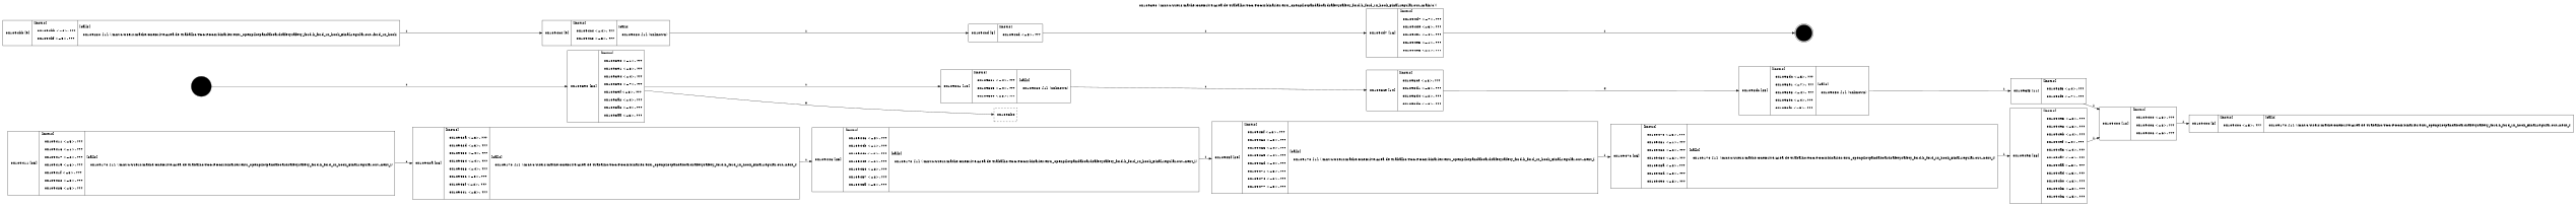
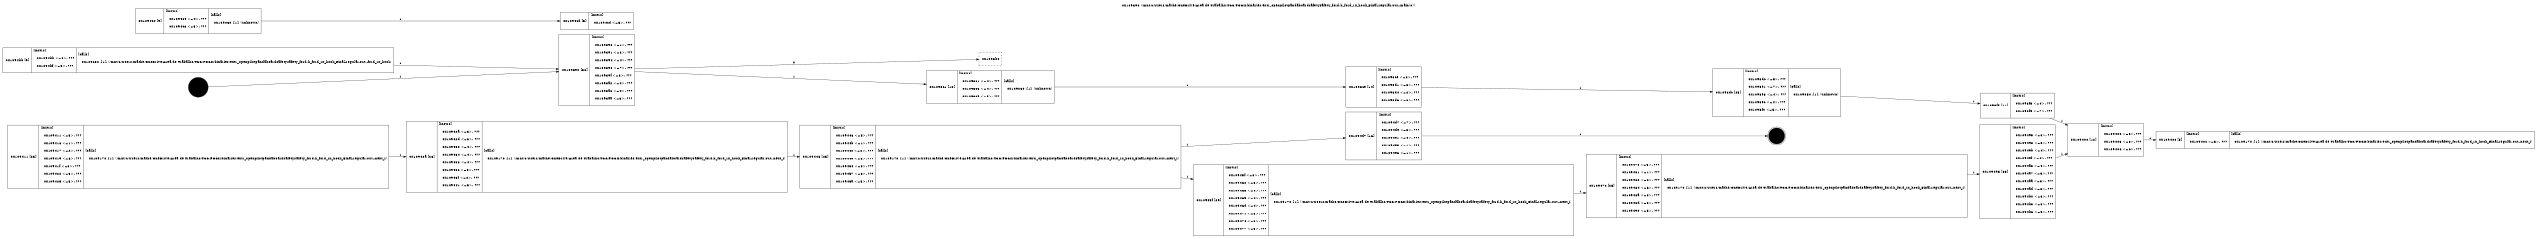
  digraph {
    label="0x109390 (/mnt/c/Users/mathe/OneDrive/Área de Trabalho/TCC/POCII/binaries/extr_openpilotpandaboardsafetysafety_ford.h_ford_rx_hook_Final-regular.out::main(0))"
    labelloc=t
    rankdir=LR
    node [shape=record]
    Entry [fillcolor=black height=0.3 shape=circle style=filled width=0.3]
    n2 [label="{\n     0x109390 [32]\l\n     | [instrs]\l\n     &nbsp;&nbsp;0x109390 \<+1\>: ???\l\n     &nbsp;&nbsp;0x109391 \<+3\>: ???\l\n     &nbsp;&nbsp;0x109394 \<+4\>: ???\l\n     &nbsp;&nbsp;0x109398 \<+7\>: ???\l\n     &nbsp;&nbsp;0x10939f \<+3\>: ???\l\n     &nbsp;&nbsp;0x1093a2 \<+4\>: ???\l\n     &nbsp;&nbsp;0x1093a6 \<+4\>: ???\l\n     &nbsp;&nbsp;0x1093aa \<+6\>: ???\l\n  }"]
    n3 [label="{\n     0x1093c1 [13]\l\n     | [instrs]\l\n     &nbsp;&nbsp;0x1093c1 \<+4\>: ???\l\n     &nbsp;&nbsp;0x1093c5 \<+4\>: ???\l\n     &nbsp;&nbsp;0x1093c9 \<+5\>: ???\l\n     | [calls]\l\n     &nbsp;&nbsp;0x109060 \{1\} (unknown)\l\n  }"]
    n4 [label="{\n     0x1093b0\l\n  }" style=dashed]
    n5 [label="{\n     0x1093ce [14]\l\n     | [instrs]\l\n     &nbsp;&nbsp;0x1093ce \<+3\>: ???\l\n     &nbsp;&nbsp;0x1093d1 \<+3\>: ???\l\n     &nbsp;&nbsp;0x1093d4 \<+2\>: ???\l\n     &nbsp;&nbsp;0x1093d6 \<+6\>: ???\l\n  }"]
    n6 [label="{\n     0x1093dc [25]\l\n     | [instrs]\l\n     &nbsp;&nbsp;0x1093dc \<+5\>: ???\l\n     &nbsp;&nbsp;0x1093e1 \<+7\>: ???\l\n     &nbsp;&nbsp;0x1093e8 \<+4\>: ???\l\n     &nbsp;&nbsp;0x1093ec \<+4\>: ???\l\n     &nbsp;&nbsp;0x1093f0 \<+5\>: ???\l\n     | [calls]\l\n     &nbsp;&nbsp;0x109050 \{1\} (unknown)\l\n  }"]
    n7 [label="{\n     0x1093f5 [11]\l\n     | [instrs]\l\n     &nbsp;&nbsp;0x1093f5 \<+4\>: ???\l\n     &nbsp;&nbsp;0x1093f9 \<+7\>: ???\l\n  }"]
    n8 [label="{\n     0x109400 [12]\l\n     | [instrs]\l\n     &nbsp;&nbsp;0x109400 \<+3\>: ???\l\n     &nbsp;&nbsp;0x109403 \<+3\>: ???\l\n     &nbsp;&nbsp;0x109406 \<+6\>: ???\l\n  }"]
    Exit [fillcolor=black height=0.3 peripheries=2 shape=circle style=filled width=0.3]
    n10 [label="{\n     0x10940c [5]\l\n     | [instrs]\l\n     &nbsp;&nbsp;0x10940c \<+5\>: ???\l\n     | [calls]\l\n     &nbsp;&nbsp;0x109170 \{1\} (/mnt/c/Users/mathe/OneDrive/Área de Trabalho/TCC/POCII/binaries/extr_openpilotpandaboardsafetysafety_ford.h_ford_rx_hook_Final-regular.out::next_i)\l\n  }"]
    n11 [label="{\n     0x1094bb [9]\l\n     | [instrs]\l\n     &nbsp;&nbsp;0x1094bb \<+4\>: ???\l\n     &nbsp;&nbsp;0x1094bf \<+5\>: ???\l\n     | [calls]\l\n     &nbsp;&nbsp;0x109230 \{1\} (/mnt/c/Users/mathe/OneDrive/Área de Trabalho/TCC/POCII/binaries/extr_openpilotpandaboardsafetysafety_ford.h_ford_rx_hook_Final-regular.out::ford_rx_hook)\l\n  }"]
    n12 [label="{\n     0x1094c4 [9]\l\n     | [instrs]\l\n     &nbsp;&nbsp;0x1094c4 \<+4\>: ???\l\n     &nbsp;&nbsp;0x1094c8 \<+5\>: ???\l\n     | [calls]\l\n     &nbsp;&nbsp;0x109030 \{1\} (unknown)\l\n  }"]
    n13 [label="{\n     0x1094cd [5]\l\n     | [instrs]\l\n     &nbsp;&nbsp;0x1094cd \<+5\>: ???\l\n  }"]
    n14 [label="{\n     0x109411 [25]\l\n     | [instrs]\l\n     &nbsp;&nbsp;0x109411 \<+5\>: ???\l\n     &nbsp;&nbsp;0x109416 \<+1\>: ???\l\n     &nbsp;&nbsp;0x109417 \<+2\>: ???\l\n     &nbsp;&nbsp;0x109419 \<+6\>: ???\l\n     &nbsp;&nbsp;0x10941f \<+3\>: ???\l\n     &nbsp;&nbsp;0x109422 \<+3\>: ???\l\n     &nbsp;&nbsp;0x109425 \<+5\>: ???\l\n     | [calls]\l\n     &nbsp;&nbsp;0x109170 \{1\} (/mnt/c/Users/mathe/OneDrive/Área de Trabalho/TCC/POCII/binaries/extr_openpilotpandaboardsafetysafety_ford.h_ford_rx_hook_Final-regular.out::next_i)\l\n  }"]
    n15 [label="{\n     0x10942a [28]\l\n     | [instrs]\l\n     &nbsp;&nbsp;0x10942a \<+3\>: ???\l\n     &nbsp;&nbsp;0x10942d \<+3\>: ???\l\n     &nbsp;&nbsp;0x109430 \<+4\>: ???\l\n     &nbsp;&nbsp;0x109434 \<+4\>: ???\l\n     &nbsp;&nbsp;0x109438 \<+4\>: ???\l\n     &nbsp;&nbsp;0x10943c \<+3\>: ???\l\n     &nbsp;&nbsp;0x10943f \<+2\>: ???\l\n     &nbsp;&nbsp;0x109441 \<+5\>: ???\l\n     | [calls]\l\n     &nbsp;&nbsp;0x109170 \{1\} (/mnt/c/Users/mathe/OneDrive/Área de Trabalho/TCC/POCII/binaries/extr_openpilotpandaboardsafetysafety_ford.h_ford_rx_hook_Final-regular.out::next_i)\l\n  }"]
    n16 [label="{\n     0x109446 [25]\l\n     | [instrs]\l\n     &nbsp;&nbsp;0x109446 \<+5\>: ???\l\n     &nbsp;&nbsp;0x10944b \<+1\>: ???\l\n     &nbsp;&nbsp;0x10944c \<+2\>: ???\l\n     &nbsp;&nbsp;0x10944e \<+6\>: ???\l\n     &nbsp;&nbsp;0x109454 \<+3\>: ???\l\n     &nbsp;&nbsp;0x109457 \<+3\>: ???\l\n     &nbsp;&nbsp;0x10945a \<+5\>: ???\l\n     | [calls]\l\n     &nbsp;&nbsp;0x109170 \{1\} (/mnt/c/Users/mathe/OneDrive/Área de Trabalho/TCC/POCII/binaries/extr_openpilotpandaboardsafetysafety_ford.h_ford_rx_hook_Final-regular.out::next_i)\l\n  }"]
    n17 [label="{\n     0x10945f [29]\l\n     | [instrs]\l\n     &nbsp;&nbsp;0x10945f \<+3\>: ???\l\n     &nbsp;&nbsp;0x109462 \<+3\>: ???\l\n     &nbsp;&nbsp;0x109465 \<+4\>: ???\l\n     &nbsp;&nbsp;0x109469 \<+4\>: ???\l\n     &nbsp;&nbsp;0x10946d \<+4\>: ???\l\n     &nbsp;&nbsp;0x109471 \<+3\>: ???\l\n     &nbsp;&nbsp;0x109474 \<+3\>: ???\l\n     &nbsp;&nbsp;0x109477 \<+5\>: ???\l\n     | [calls]\l\n     &nbsp;&nbsp;0x109170 \{1\} (/mnt/c/Users/mathe/OneDrive/Área de Trabalho/TCC/POCII/binaries/extr_openpilotpandaboardsafetysafety_ford.h_ford_rx_hook_Final-regular.out::next_i)\l\n  }"]
    n18 [label="{\n     0x10947c [25]\l\n     | [instrs]\l\n     &nbsp;&nbsp;0x10947c \<+5\>: ???\l\n     &nbsp;&nbsp;0x109481 \<+1\>: ???\l\n     &nbsp;&nbsp;0x109482 \<+2\>: ???\l\n     &nbsp;&nbsp;0x109484 \<+6\>: ???\l\n     &nbsp;&nbsp;0x10948a \<+3\>: ???\l\n     &nbsp;&nbsp;0x10948d \<+3\>: ???\l\n     &nbsp;&nbsp;0x109490 \<+5\>: ???\l\n     | [calls]\l\n     &nbsp;&nbsp;0x109170 \{1\} (/mnt/c/Users/mathe/OneDrive/Área de Trabalho/TCC/POCII/binaries/extr_openpilotpandaboardsafetysafety_ford.h_ford_rx_hook_Final-regular.out::next_i)\l\n  }"]
    n19 [label="{\n     0x109495 [38]\l\n     | [instrs]\l\n     &nbsp;&nbsp;0x109495 \<+3\>: ???\l\n     &nbsp;&nbsp;0x109498 \<+3\>: ???\l\n     &nbsp;&nbsp;0x10949b \<+4\>: ???\l\n     &nbsp;&nbsp;0x10949f \<+4\>: ???\l\n     &nbsp;&nbsp;0x1094a3 \<+4\>: ???\l\n     &nbsp;&nbsp;0x1094a7 \<+3\>: ???\l\n     &nbsp;&nbsp;0x1094aa \<+3\>: ???\l\n     &nbsp;&nbsp;0x1094ad \<+3\>: ???\l\n     &nbsp;&nbsp;0x1094b0 \<+3\>: ???\l\n     &nbsp;&nbsp;0x1094b3 \<+3\>: ???\l\n     &nbsp;&nbsp;0x1094b6 \<+5\>: ???\l\n  }"]
    n20 [label="{\n     0x1094d7 [16]\l\n     | [instrs]\l\n     &nbsp;&nbsp;0x1094d7 \<+7\>: ???\l\n     &nbsp;&nbsp;0x1094de \<+3\>: ???\l\n     &nbsp;&nbsp;0x1094e1 \<+4\>: ???\l\n     &nbsp;&nbsp;0x1094e5 \<+1\>: ???\l\n     &nbsp;&nbsp;0x1094e6 \<+1\>: ???\l\n  }"]
    Entry -> n2 [label=" 1"]
    n2 -> n3 [label=" 1"]
    n2 -> n4 [label=" 0"]
    n3 -> n5 [label=" 1"]
-   n5 -> n6 [label=" 4"]
+   n5 -> n6 [label=" 1"]
    n6 -> n7 [label=" 1"]
    n7 -> n8 [label=" 1"]
    n8 -> n10 [label=" 1"]
-   n11 -> n12 [label=" 1"]
+   n11 -> n2 [label=" 1"]
    n12 -> n13 [label=" 1"]
-   n13 -> n20 [label=" 1"]
+   n16 -> n20 [label=" 1"]
    n14 -> n15 [label=" 1"]
    n15 -> n16 [label=" 1"]
    n16 -> n17 [label=" 1"]
    n17 -> n18 [label=" 1"]
    n18 -> n19 [label=" 1"]
    n19 -> n8 [label=" 1"]
    n20 -> Exit [label=" 1"]
  }
